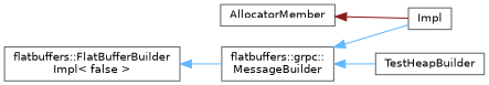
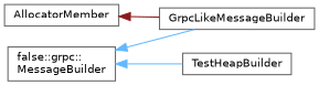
  digraph {
    rankdir=LR
    node [color=grey40 fillcolor=white fontname=Helvetica fontsize=10 shape=box style=filled]
    edge [color=steelblue1 dir=back fontname=Helvetica fontsize=10 labelfontname=Helvetica labelfontsize=10 style=solid]
    n1 [height=0.2 label=AllocatorMember width=0.4]
-   n2 [height=0.2 label=Impl width=0.4]
-   n3 [height=0.2 label="flatbuffers::FlatBufferBuilder\lImpl\< false \>" width=0.4]
-   n4 [height=0.2 label="flatbuffers::grpc::\lMessageBuilder" width=0.4]
+   n2 [height=0.2 label=GrpcLikeMessageBuilder width=0.4]
+   n4 [height=0.2 label="false::grpc::\lMessageBuilder" width=0.4]
    n5 [height=0.2 label=TestHeapBuilder width=0.4]
    n1 -> n2 [color=firebrick4]
-   n3 -> n4
    n4 -> n2
    n4 -> n5
  }
